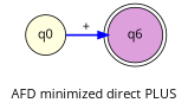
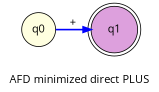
  digraph {
    label="AFD minimized direct PLUS"
    rankdir=LR
    fontname="Open Sans"
    node [style=filled fontname="Open Sans"]
    n1 [label=q0 shape=circle fillcolor=lightyellow]
-   n2 [label=q6 shape=doublecircle fillcolor=plum]
+   n2 [label=q1 shape=doublecircle fillcolor=plum]
    n1 -> n2 [label="+" color=blue style=bold fontname="Open Sans"]
  }
